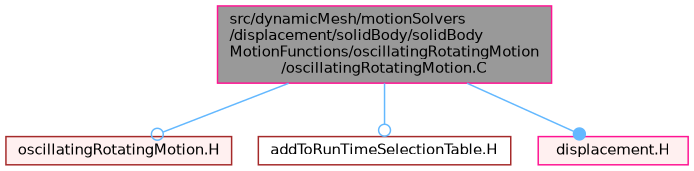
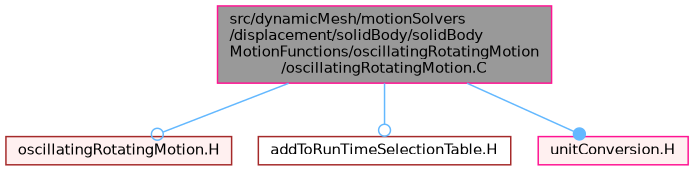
  digraph {
    node [color=deeppink fillcolor="#FFF0F0" fontname=Helvetica fontsize=10 shape=box style=filled]
    edge [color=steelblue1 fontname=Helvetica fontsize=10 labelfontname=Helvetica labelfontsize=10 style=solid arrowhead=odot]
    n1 [fillcolor=grey60 fontcolor=black height=0.2 label="src/dynamicMesh/motionSolvers\l/displacement/solidBody/solidBody\lMotionFunctions/oscillatingRotatingMotion\l/oscillatingRotatingMotion.C" width=0.4]
    n2 [color=brown height=0.2 label="oscillatingRotatingMotion.H" width=0.4]
    n3 [color=brown fillcolor=white height=0.2 label="addToRunTimeSelectionTable.H" width=0.4]
-   n4 [height=0.2 label="displacement.H" width=0.4]
+   n4 [height=0.2 label="unitConversion.H" width=0.4]
    n1 -> n2
    n1 -> n3
    n1 -> n4 [arrowhead=dot]
  }
